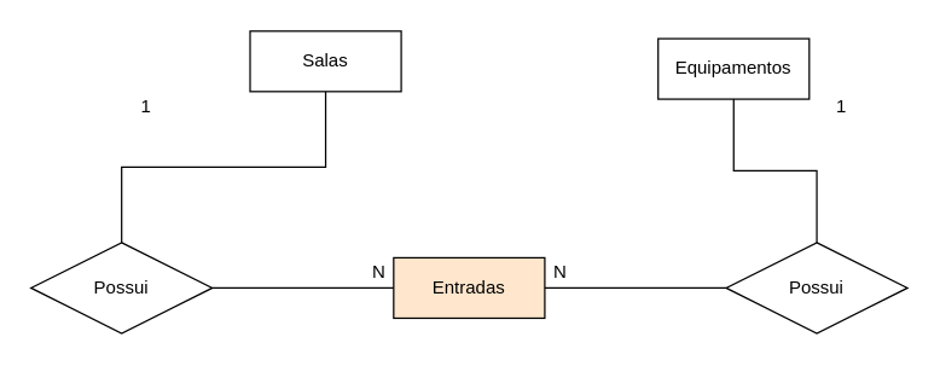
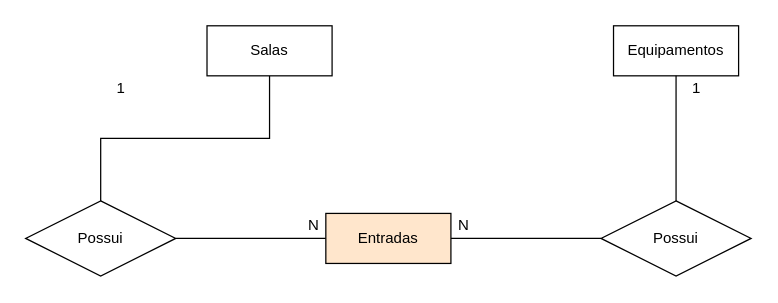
  <mxCell id="0" />
  <mxCell id="1" parent="0" />
  <mxCell id="2" style="edgeStyle=orthogonalEdgeStyle;rounded=0;orthogonalLoop=1;jettySize=auto;html=1;exitX=0.5;exitY=1;exitDx=0;exitDy=0;endArrow=none;endFill=0;" parent="1" source="3" target="6" edge="1"><mxGeometry relative="1" as="geometry" /></mxCell>
  <mxCell id="3" value="Salas" style="whiteSpace=wrap;html=1;align=center;" parent="1" vertex="1"><mxGeometry x="165" y="20" width="100" height="40" as="geometry" /></mxCell>
- <mxCell id="4" value="Equipamentos" style="whiteSpace=wrap;html=1;align=center;" parent="1" vertex="1"><mxGeometry x="435" y="25" width="100" height="40" as="geometry" /></mxCell>
+ <mxCell id="4" value="Equipamentos" style="whiteSpace=wrap;html=1;align=center;" parent="1" vertex="1"><mxGeometry x="490" y="20" width="100" height="40" as="geometry" /></mxCell>
  <mxCell id="5" style="edgeStyle=orthogonalEdgeStyle;rounded=0;orthogonalLoop=1;jettySize=auto;html=1;exitX=1;exitY=0.5;exitDx=0;exitDy=0;entryX=0;entryY=0.5;entryDx=0;entryDy=0;endArrow=none;endFill=0;" parent="1" source="6" target="10" edge="1"><mxGeometry relative="1" as="geometry" /></mxCell>
  <mxCell id="6" value="Possui" style="shape=rhombus;perimeter=rhombusPerimeter;whiteSpace=wrap;html=1;align=center;" parent="1" vertex="1"><mxGeometry x="20" y="160" width="120" height="60" as="geometry" /></mxCell>
  <mxCell id="7" style="edgeStyle=orthogonalEdgeStyle;rounded=0;orthogonalLoop=1;jettySize=auto;html=1;exitX=0.5;exitY=0;exitDx=0;exitDy=0;endArrow=none;endFill=0;" parent="1" source="8" target="4" edge="1"><mxGeometry relative="1" as="geometry" /></mxCell>
  <mxCell id="8" value="Possui" style="shape=rhombus;perimeter=rhombusPerimeter;whiteSpace=wrap;html=1;align=center;" parent="1" vertex="1"><mxGeometry x="480" y="160" width="120" height="60" as="geometry" /></mxCell>
  <mxCell id="9" style="edgeStyle=orthogonalEdgeStyle;rounded=0;orthogonalLoop=1;jettySize=auto;html=1;exitX=1;exitY=0.5;exitDx=0;exitDy=0;endArrow=none;endFill=0;" parent="1" source="10" target="8" edge="1"><mxGeometry relative="1" as="geometry" /></mxCell>
  <mxCell id="10" value="Entradas" style="whiteSpace=wrap;html=1;align=center;fillColor=#ffe6cc;" parent="1" vertex="1"><mxGeometry x="260" y="170" width="100" height="40" as="geometry" /></mxCell>
  <mxCell id="11" value="N" style="text;html=1;align=center;verticalAlign=middle;resizable=0;points=[];autosize=1;strokeColor=none;" parent="1" vertex="1"><mxGeometry x="240" y="170" width="20" height="20" as="geometry" /></mxCell>
  <mxCell id="12" value="N" style="text;html=1;align=center;verticalAlign=middle;resizable=0;points=[];autosize=1;strokeColor=none;" parent="1" vertex="1"><mxGeometry x="360" y="170" width="20" height="20" as="geometry" /></mxCell>
  <mxCell id="13" value="1" style="text;html=1;align=center;verticalAlign=middle;resizable=0;points=[];autosize=1;strokeColor=none;" parent="1" vertex="1"><mxGeometry x="86" y="60" width="20" height="20" as="geometry" /></mxCell>
  <mxCell id="14" value="1" style="text;html=1;align=center;verticalAlign=middle;resizable=0;points=[];autosize=1;strokeColor=none;" parent="1" vertex="1"><mxGeometry x="546" y="60" width="20" height="20" as="geometry" /></mxCell>
